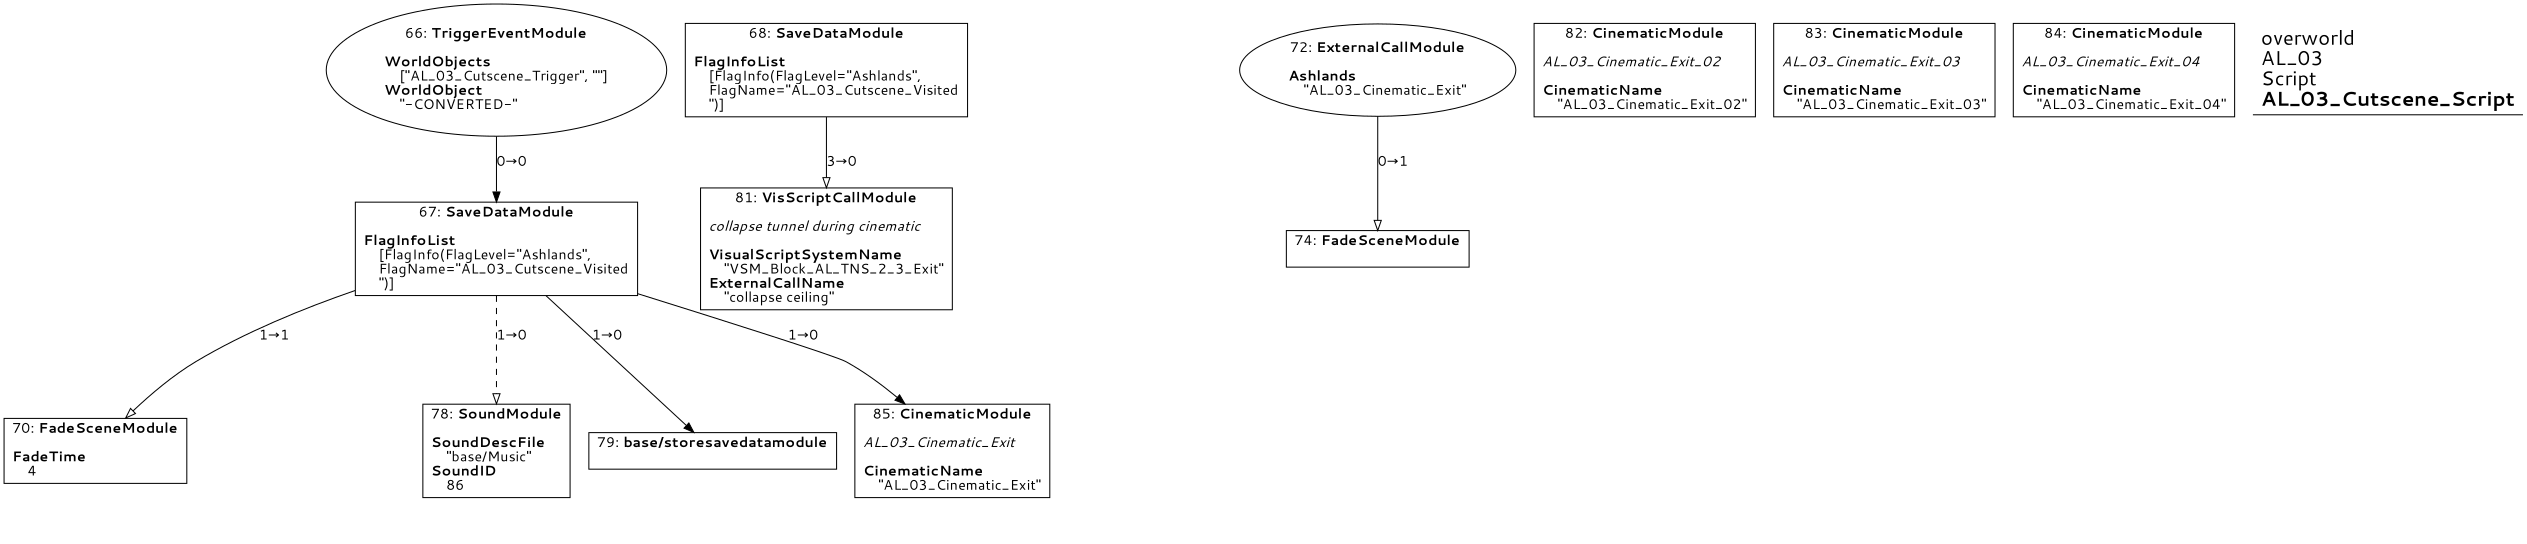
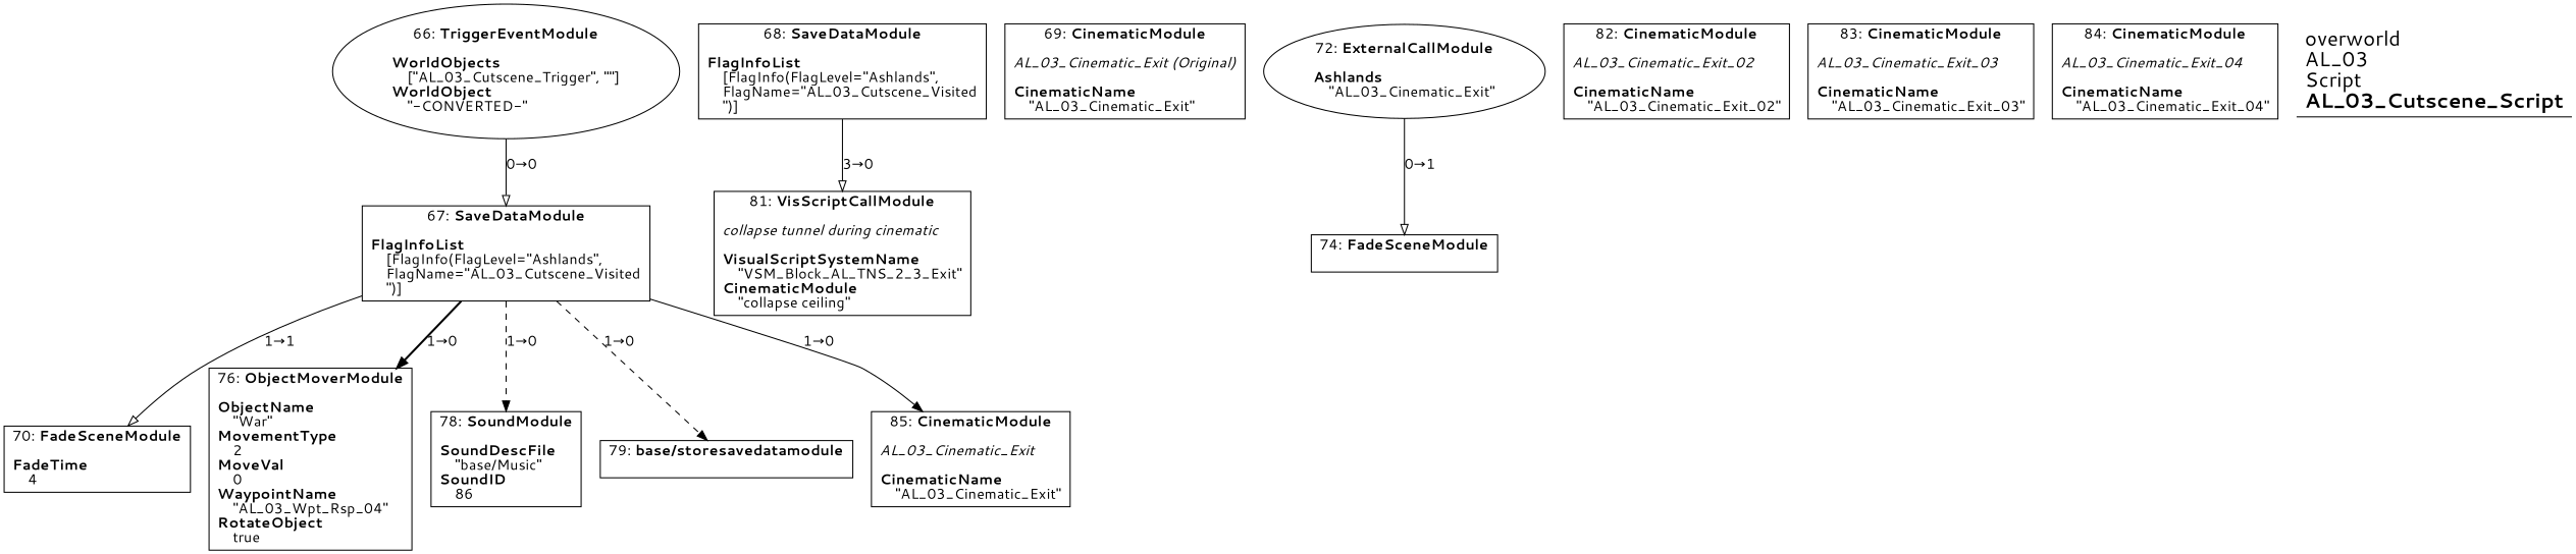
  digraph {
    fontname="Segoe UI"
    splines=spline
    node [fontname="Segoe UI" shape=box]
    edge [arrowhead=normal fontname="Segoe UI" style=solid]
    n1 [label=<66: <b>TriggerEventModule</b><br/><br/><b>WorldObjects</b><br align="left"/>    [&quot;AL_03_Cutscene_Trigger&quot;, &quot;&quot;]<br align="left"/><b>WorldObject</b><br align="left"/>    &quot;-CONVERTED-&quot;<br align="left"/>> shape=oval]
    n2 [label=<67: <b>SaveDataModule</b><br/><br/><b>FlagInfoList</b><br align="left"/>    [FlagInfo(FlagLevel=&quot;Ashlands&quot;, <br align="left"/>    FlagName=&quot;AL_03_Cutscene_Visited<br align="left"/>    &quot;)]<br align="left"/>>]
    n3 [label=<70: <b>FadeSceneModule</b><br/><br/><b>FadeTime</b><br align="left"/>    4<br align="left"/>>]
+   n4 [label=<76: <b>ObjectMoverModule</b><br/><br/><b>ObjectName</b><br align="left"/>    &quot;War&quot;<br align="left"/><b>MovementType</b><br align="left"/>    2<br align="left"/><b>MoveVal</b><br align="left"/>    0<br align="left"/><b>WaypointName</b><br align="left"/>    &quot;AL_03_Wpt_Rsp_04&quot;<br align="left"/><b>RotateObject</b><br align="left"/>    true<br align="left"/>>]
    n5 [label=<78: <b>SoundModule</b><br/><br/><b>SoundDescFile</b><br align="left"/>    &quot;base/Music&quot;<br align="left"/><b>SoundID</b><br align="left"/>    86<br align="left"/>>]
    n6 [label=<79: <b>base/storesavedatamodule</b><br/><br/>>]
    n7 [label=<85: <b>CinematicModule</b><br/><br/><i>AL_03_Cinematic_Exit<br align="left"/></i><br align="left"/><b>CinematicName</b><br align="left"/>    &quot;AL_03_Cinematic_Exit&quot;<br align="left"/>>]
    n8 [label=<68: <b>SaveDataModule</b><br/><br/><b>FlagInfoList</b><br align="left"/>    [FlagInfo(FlagLevel=&quot;Ashlands&quot;, <br align="left"/>    FlagName=&quot;AL_03_Cutscene_Visited<br align="left"/>    &quot;)]<br align="left"/>>]
-   n9 [label=<81: <b>VisScriptCallModule</b><br/><br/><i>collapse tunnel during cinematic<br align="left"/></i><br align="left"/><b>VisualScriptSystemName</b><br align="left"/>    &quot;VSM_Block_AL_TNS_2_3_Exit&quot;<br align="left"/><b>ExternalCallName</b><br align="left"/>    &quot;collapse ceiling&quot;<br align="left"/>>]
+   n9 [label=<81: <b>VisScriptCallModule</b><br/><br/><i>collapse tunnel during cinematic<br align="left"/></i><br align="left"/><b>VisualScriptSystemName</b><br align="left"/>    &quot;VSM_Block_AL_TNS_2_3_Exit&quot;<br align="left"/><b>CinematicModule</b><br align="left"/>    &quot;collapse ceiling&quot;<br align="left"/>>]
+   n10 [label=<69: <b>CinematicModule</b><br/><br/><i>AL_03_Cinematic_Exit (Original)<br align="left"/></i><br align="left"/><b>CinematicName</b><br align="left"/>    &quot;AL_03_Cinematic_Exit&quot;<br align="left"/>>]
    n11 [label=<72: <b>ExternalCallModule</b><br/><br/><b>Ashlands</b><br align="left"/>    &quot;AL_03_Cinematic_Exit&quot;<br align="left"/>> shape=oval]
    n12 [label=<74: <b>FadeSceneModule</b><br/><br/>>]
    n13 [label=<82: <b>CinematicModule</b><br/><br/><i>AL_03_Cinematic_Exit_02<br align="left"/></i><br align="left"/><b>CinematicName</b><br align="left"/>    &quot;AL_03_Cinematic_Exit_02&quot;<br align="left"/>>]
    n14 [label=<83: <b>CinematicModule</b><br/><br/><i>AL_03_Cinematic_Exit_03<br align="left"/></i><br align="left"/><b>CinematicName</b><br align="left"/>    &quot;AL_03_Cinematic_Exit_03&quot;<br align="left"/>>]
    n15 [label=<84: <b>CinematicModule</b><br/><br/><i>AL_03_Cinematic_Exit_04<br align="left"/></i><br align="left"/><b>CinematicName</b><br align="left"/>    &quot;AL_03_Cinematic_Exit_04&quot;<br align="left"/>>]
    n16 [label=<<font point-size="20">overworld<br align="left"/>AL_03<br align="left"/>Script<br align="left"/><b>AL_03_Cutscene_Script</b><br align="left"/></font>> shape=underline]
-   n1 -> n2 [label="0→0"]
+   n1 -> n2 [arrowhead=onormal label="0→0"]
    n2 -> n3 [arrowhead=onormal label="1→1"]
-   n2 -> n5 [arrowhead=onormal label="1→0" style=dashed]
-   n2 -> n6 [label="1→0"]
+   n2 -> n4 [label="1→0" style=bold]
+   n2 -> n5 [label="1→0" style=dashed]
+   n2 -> n6 [label="1→0" style=dashed]
    n2 -> n7 [label="1→0"]
    n8 -> n9 [arrowhead=onormal label="3→0"]
    n11 -> n12 [arrowhead=onormal label="0→1"]
  }
